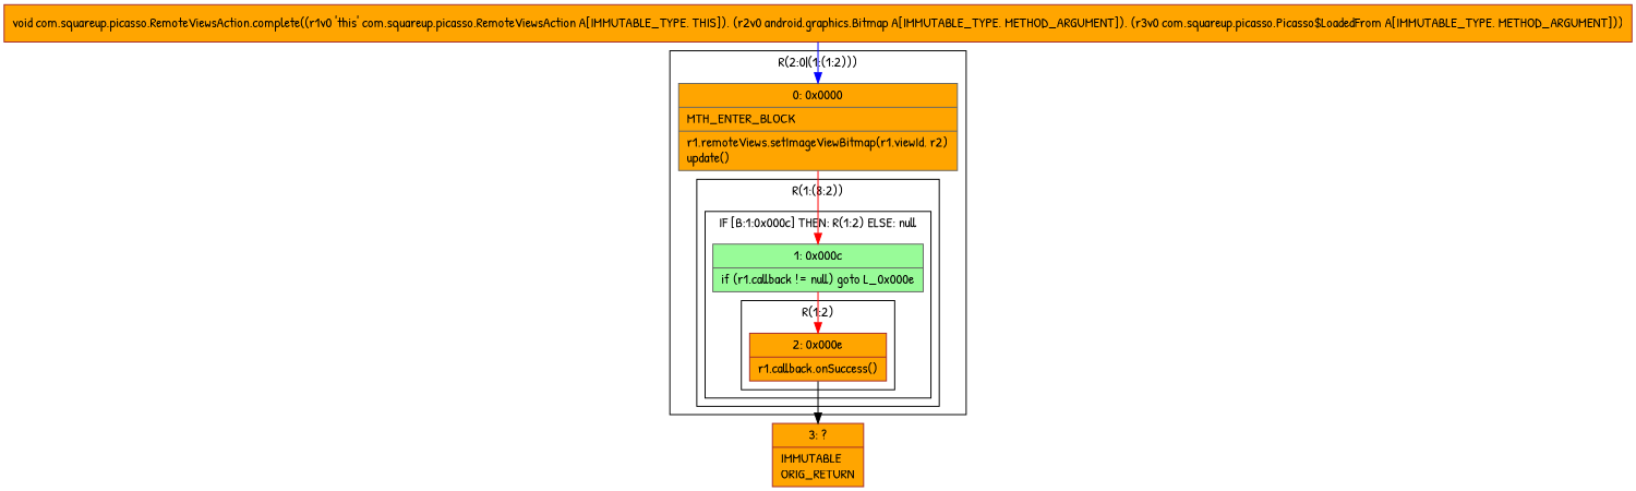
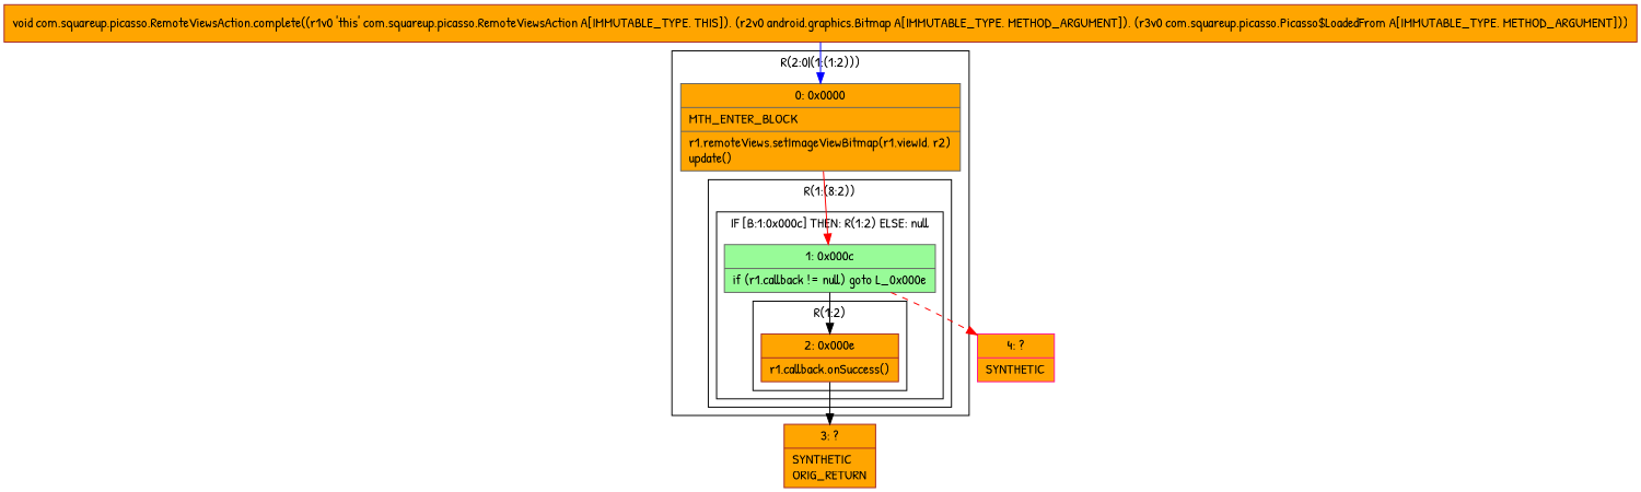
  digraph {
    fontname="Patrick Hand"
    node [color=brown fillcolor=orange fontname="Patrick Hand" shape=record style=filled]
    edge [color=black fontname="Patrick Hand"]
    n1 [label="{2\:\ 0x000e|r1.callback.onSuccess()\l}"]
    n2 [color=gray40 fillcolor=palegreen label="{1\:\ 0x000c|if (r1.callback != null) goto L_0x000e\l}"]
    n3 [color=gray40 label="{0\:\ 0x0000|MTH_ENTER_BLOCK\l|r1.remoteViews.setImageViewBitmap(r1.viewId, r2)\lupdate()\l}"]
-   n4 [label="{3\:\ ?|IMMUTABLE\lORIG_RETURN\l}"]
+   n4 [label="{3\:\ ?|SYNTHETIC\lORIG_RETURN\l}"]
+   n5 [color=deeppink label="{4\:\ ?|SYNTHETIC\l}"]
    n6 [label="{void com.squareup.picasso.RemoteViewsAction.complete((r1v0 'this' com.squareup.picasso.RemoteViewsAction A[IMMUTABLE_TYPE, THIS]), (r2v0 android.graphics.Bitmap A[IMMUTABLE_TYPE, METHOD_ARGUMENT]), (r3v0 com.squareup.picasso.Picasso$LoadedFrom A[IMMUTABLE_TYPE, METHOD_ARGUMENT])) }"]
    subgraph cluster_1 {
      label="R(2:0|(1:(1:2)))"
      n3
      subgraph cluster_2 {
        label="R(1:(8:2))"
        subgraph cluster_3 {
          label="IF [B:1:0x000c] THEN: R(1:2) ELSE: null"
          n2
          subgraph cluster_4 {
            label="R(1:2)"
            n1
          }
        }
      }
    }
    n1 -> n4
-   n2 -> n1 [color=red]
+   n2 -> n1
+   n2 -> n5 [color=red style=dashed]
    n3 -> n2 [color=red]
    n6 -> n3 [color=blue]
  }
